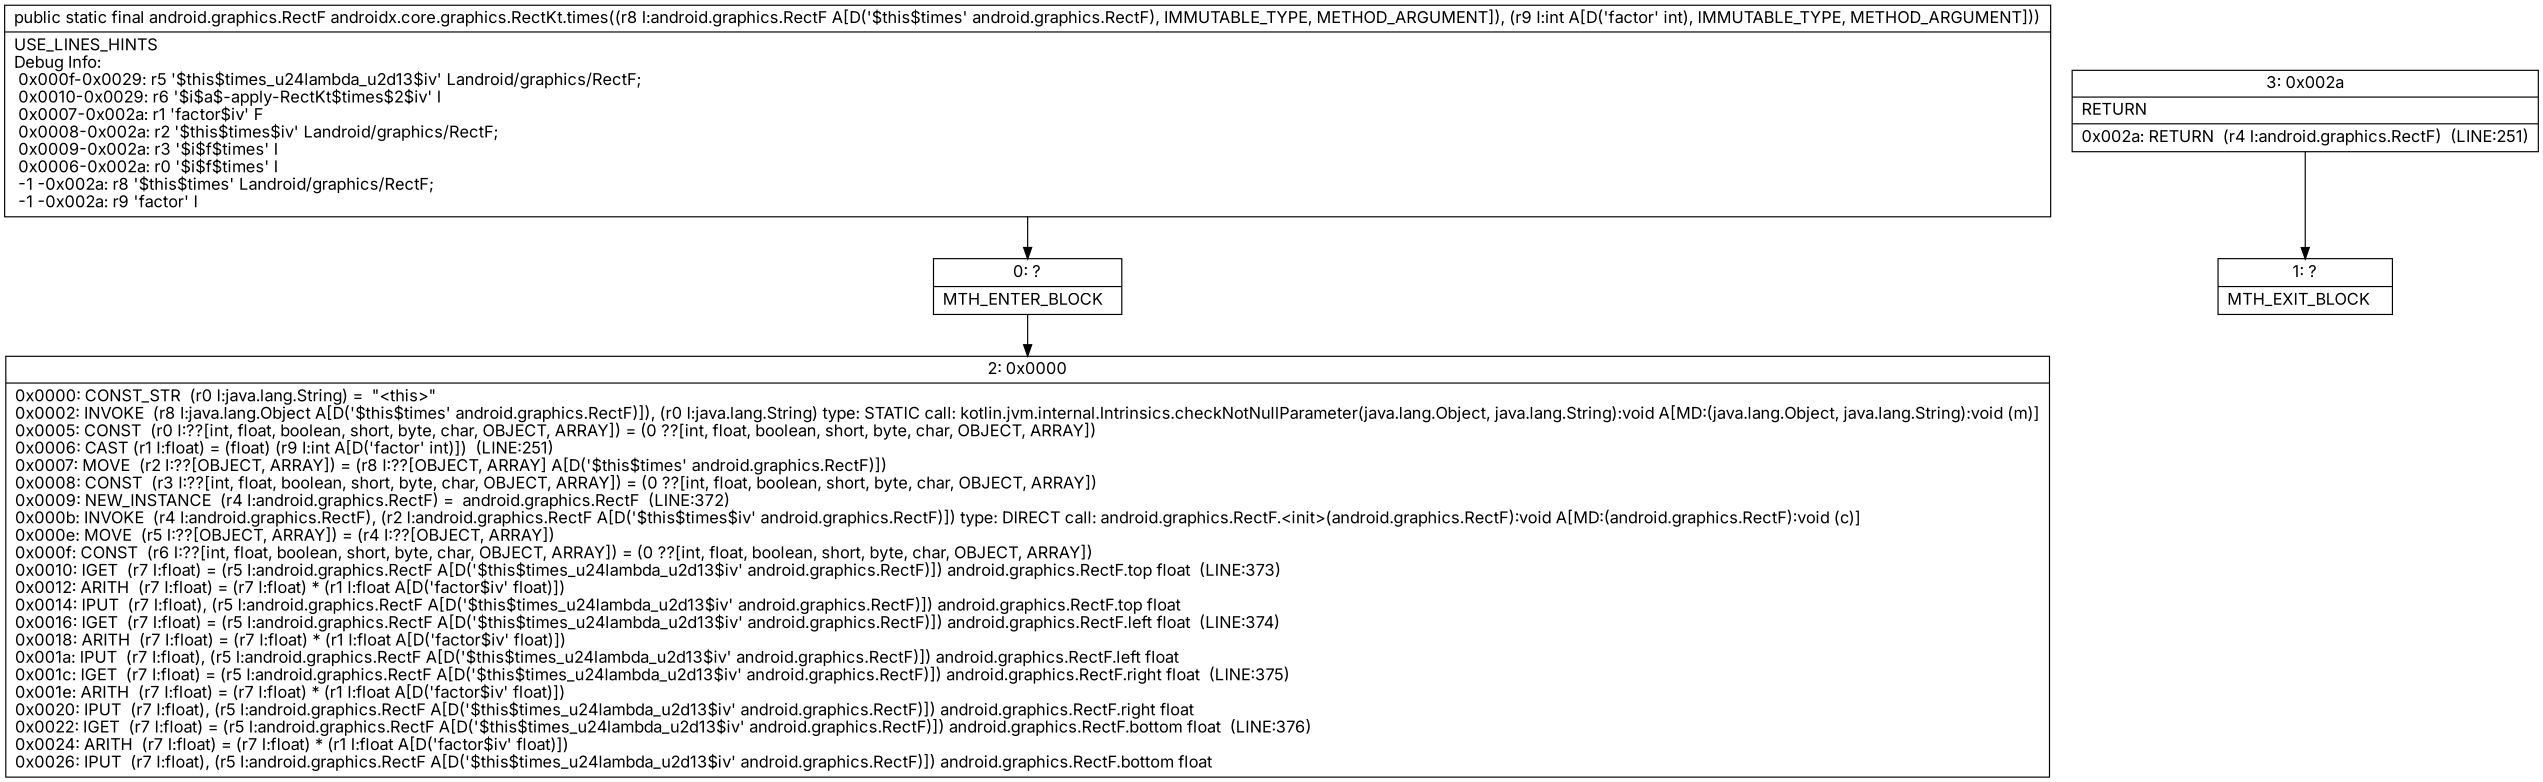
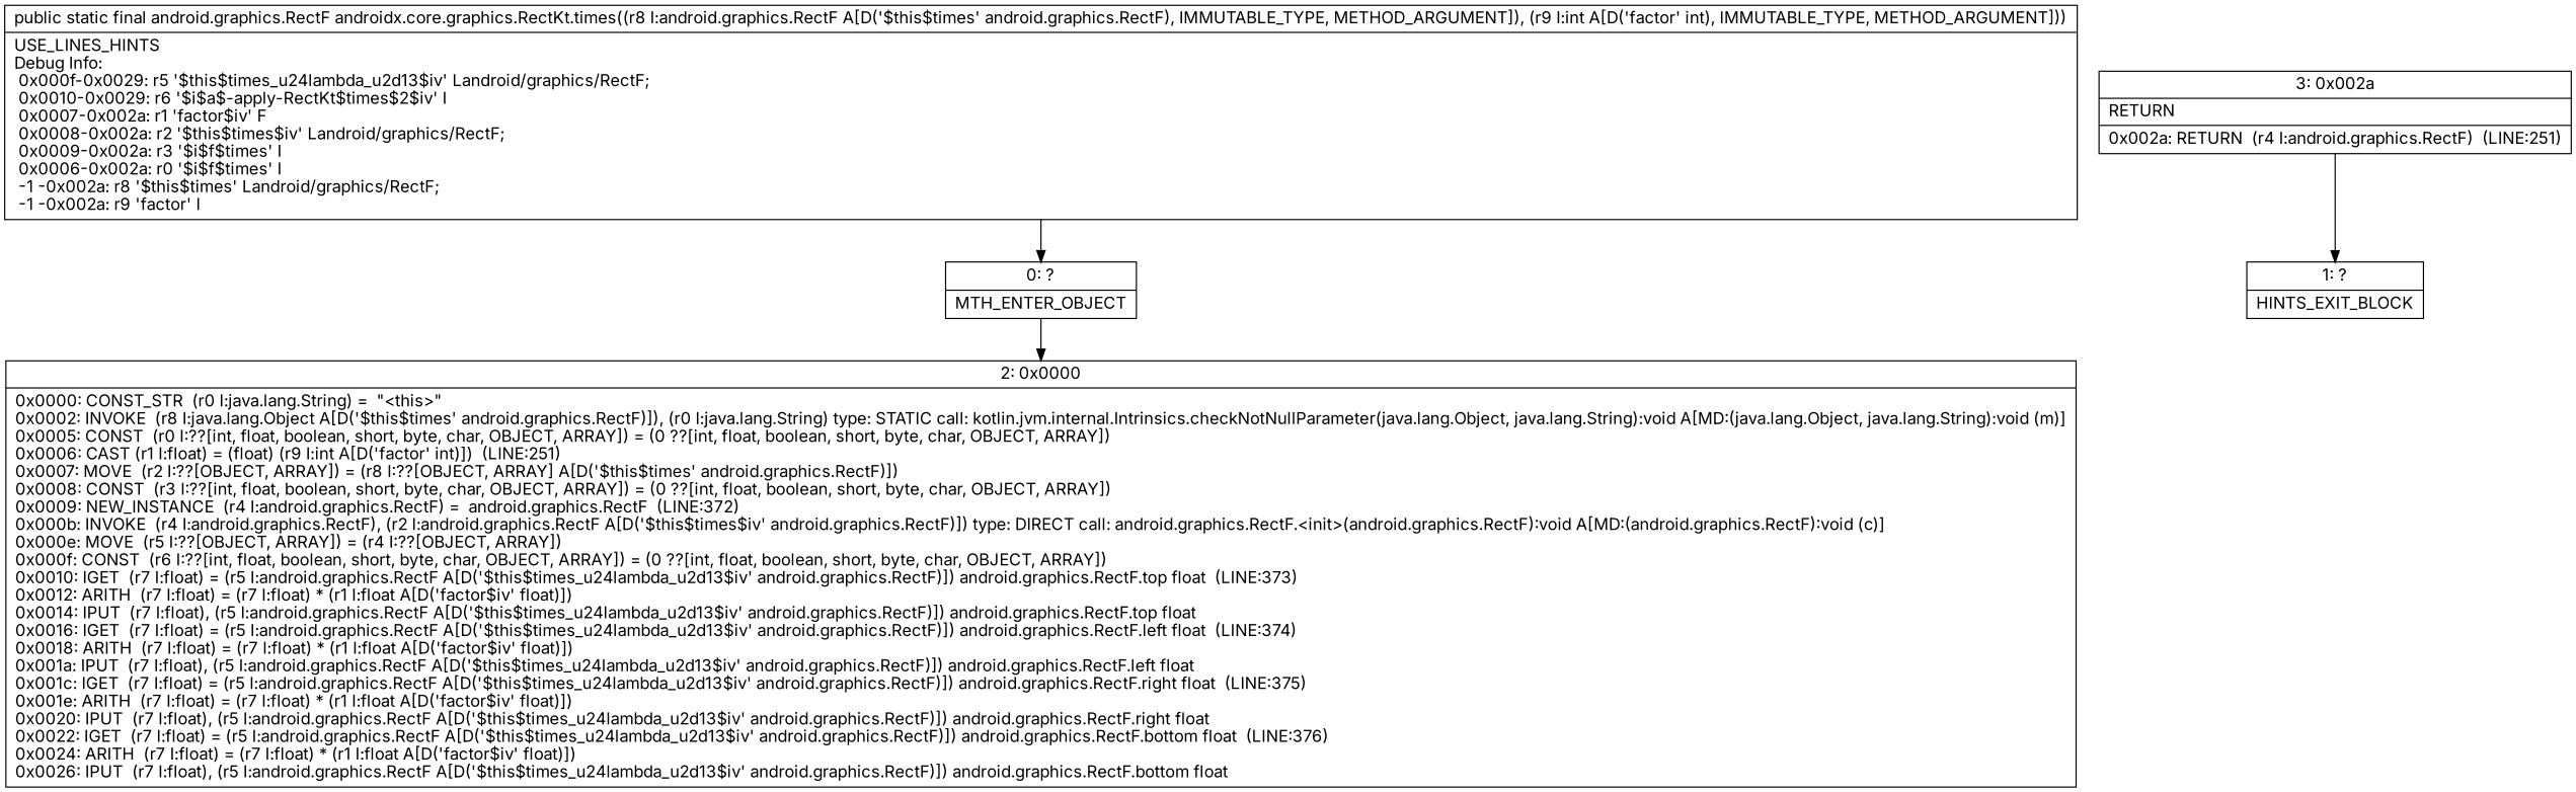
  digraph {
    fontname=Inter
    node [fontname=Inter shape=record]
    edge [fontname=Inter]
-   n1 [label="{0\:\ ?|MTH_ENTER_BLOCK\l}"]
+   n1 [label="{0\:\ ?|MTH_ENTER_OBJECT\l}"]
    n2 [label="{2\:\ 0x0000|0x0000: CONST_STR  (r0 I:java.lang.String) =  \"\<this\>\" \l0x0002: INVOKE  (r8 I:java.lang.Object A[D('$this$times' android.graphics.RectF)]), (r0 I:java.lang.String) type: STATIC call: kotlin.jvm.internal.Intrinsics.checkNotNullParameter(java.lang.Object, java.lang.String):void A[MD:(java.lang.Object, java.lang.String):void (m)]\l0x0005: CONST  (r0 I:??[int, float, boolean, short, byte, char, OBJECT, ARRAY]) = (0 ??[int, float, boolean, short, byte, char, OBJECT, ARRAY]) \l0x0006: CAST (r1 I:float) = (float) (r9 I:int A[D('factor' int)])  (LINE:251)\l0x0007: MOVE  (r2 I:??[OBJECT, ARRAY]) = (r8 I:??[OBJECT, ARRAY] A[D('$this$times' android.graphics.RectF)]) \l0x0008: CONST  (r3 I:??[int, float, boolean, short, byte, char, OBJECT, ARRAY]) = (0 ??[int, float, boolean, short, byte, char, OBJECT, ARRAY]) \l0x0009: NEW_INSTANCE  (r4 I:android.graphics.RectF) =  android.graphics.RectF  (LINE:372)\l0x000b: INVOKE  (r4 I:android.graphics.RectF), (r2 I:android.graphics.RectF A[D('$this$times$iv' android.graphics.RectF)]) type: DIRECT call: android.graphics.RectF.\<init\>(android.graphics.RectF):void A[MD:(android.graphics.RectF):void (c)]\l0x000e: MOVE  (r5 I:??[OBJECT, ARRAY]) = (r4 I:??[OBJECT, ARRAY]) \l0x000f: CONST  (r6 I:??[int, float, boolean, short, byte, char, OBJECT, ARRAY]) = (0 ??[int, float, boolean, short, byte, char, OBJECT, ARRAY]) \l0x0010: IGET  (r7 I:float) = (r5 I:android.graphics.RectF A[D('$this$times_u24lambda_u2d13$iv' android.graphics.RectF)]) android.graphics.RectF.top float  (LINE:373)\l0x0012: ARITH  (r7 I:float) = (r7 I:float) * (r1 I:float A[D('factor$iv' float)]) \l0x0014: IPUT  (r7 I:float), (r5 I:android.graphics.RectF A[D('$this$times_u24lambda_u2d13$iv' android.graphics.RectF)]) android.graphics.RectF.top float \l0x0016: IGET  (r7 I:float) = (r5 I:android.graphics.RectF A[D('$this$times_u24lambda_u2d13$iv' android.graphics.RectF)]) android.graphics.RectF.left float  (LINE:374)\l0x0018: ARITH  (r7 I:float) = (r7 I:float) * (r1 I:float A[D('factor$iv' float)]) \l0x001a: IPUT  (r7 I:float), (r5 I:android.graphics.RectF A[D('$this$times_u24lambda_u2d13$iv' android.graphics.RectF)]) android.graphics.RectF.left float \l0x001c: IGET  (r7 I:float) = (r5 I:android.graphics.RectF A[D('$this$times_u24lambda_u2d13$iv' android.graphics.RectF)]) android.graphics.RectF.right float  (LINE:375)\l0x001e: ARITH  (r7 I:float) = (r7 I:float) * (r1 I:float A[D('factor$iv' float)]) \l0x0020: IPUT  (r7 I:float), (r5 I:android.graphics.RectF A[D('$this$times_u24lambda_u2d13$iv' android.graphics.RectF)]) android.graphics.RectF.right float \l0x0022: IGET  (r7 I:float) = (r5 I:android.graphics.RectF A[D('$this$times_u24lambda_u2d13$iv' android.graphics.RectF)]) android.graphics.RectF.bottom float  (LINE:376)\l0x0024: ARITH  (r7 I:float) = (r7 I:float) * (r1 I:float A[D('factor$iv' float)]) \l0x0026: IPUT  (r7 I:float), (r5 I:android.graphics.RectF A[D('$this$times_u24lambda_u2d13$iv' android.graphics.RectF)]) android.graphics.RectF.bottom float \l}"]
    n3 [label="{3\:\ 0x002a|RETURN\l|0x002a: RETURN  (r4 I:android.graphics.RectF)  (LINE:251)\l}"]
-   n4 [label="{1\:\ ?|MTH_EXIT_BLOCK\l}"]
+   n4 [label="{1\:\ ?|HINTS_EXIT_BLOCK\l}"]
    n5 [label="{public static final android.graphics.RectF androidx.core.graphics.RectKt.times((r8 I:android.graphics.RectF A[D('$this$times' android.graphics.RectF), IMMUTABLE_TYPE, METHOD_ARGUMENT]), (r9 I:int A[D('factor' int), IMMUTABLE_TYPE, METHOD_ARGUMENT]))  | USE_LINES_HINTS\lDebug Info:\l  0x000f\-0x0029: r5 '$this$times_u24lambda_u2d13$iv' Landroid\/graphics\/RectF;\l  0x0010\-0x0029: r6 '$i$a$\-apply\-RectKt$times$2$iv' I\l  0x0007\-0x002a: r1 'factor$iv' F\l  0x0008\-0x002a: r2 '$this$times$iv' Landroid\/graphics\/RectF;\l  0x0009\-0x002a: r3 '$i$f$times' I\l  0x0006\-0x002a: r0 '$i$f$times' I\l  \-1 \-0x002a: r8 '$this$times' Landroid\/graphics\/RectF;\l  \-1 \-0x002a: r9 'factor' I\l}"]
    n1 -> n2
    n3 -> n4
    n5 -> n1
  }
